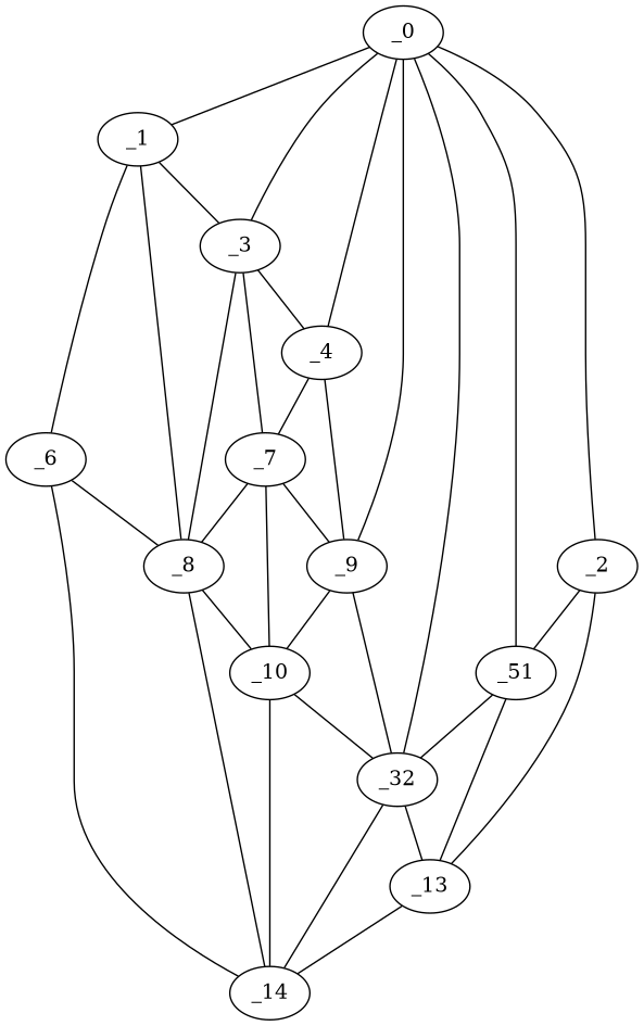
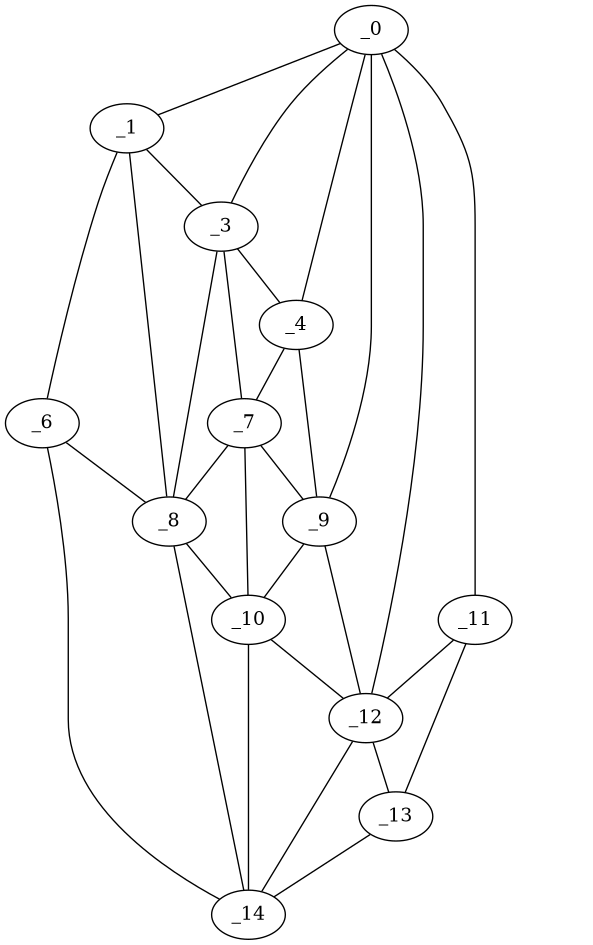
  graph {
    node [x=47 y=54]
    edge [valence=2]
    _1 [y=114]
    _0
-   _2 [x=48 y=5]
    _3 [x=48 y=100]
    _4 [x=52 y=73]
    _9 [x=69 y=72]
-   _11 [x=83 y=19 label=_51]
-   _12 [x=83 label=_32]
+   _11 [x=83 y=19]
+   _12 [x=83]
    _6 [x=57 y=122]
    _8 [x=68 y=104]
    _13 [x=84 y=10]
    _7 [x=64 y=92]
    _10 [x=69 y=91]
    _14 [x=84 y=124]
    _1 -- _3 [valence=1]
    _1 -- _6 [valence=1]
    _1 -- _8 [valence=1]
    _0 -- _1 [valence=1]
-   _0 -- _2 [valence=1]
    _0 -- _3
    _0 -- _4 [valence=1]
    _0 -- _9 [valence=1]
    _0 -- _11
    _0 -- _12
-   _2 -- _11
-   _2 -- _13 [valence=1]
    _3 -- _4
    _3 -- _8
    _3 -- _7
    _4 -- _9
    _4 -- _7
    _9 -- _12 [valence=1]
    _9 -- _10
    _11 -- _12
    _11 -- _13
    _12 -- _13 [valence=1]
    _12 -- _14
    _6 -- _8
    _6 -- _14 [valence=1]
    _8 -- _10
    _8 -- _14
    _13 -- _14 [valence=1]
    _7 -- _9 [valence=1]
    _7 -- _8 [valence=1]
    _7 -- _10
    _10 -- _12
    _10 -- _14 [valence=1]
  }
